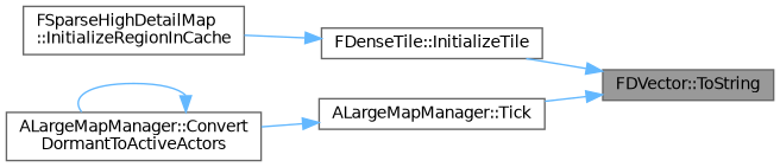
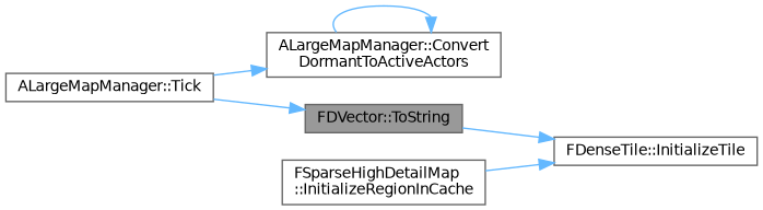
  digraph {
    rankdir=RL
    node [color=grey40 fillcolor=white fontname=Helvetica fontsize=10 shape=box style=filled]
    edge [color=steelblue1 dir=back fontname=Helvetica fontsize=10 labelfontname=Helvetica labelfontsize=10 style=solid]
    n1 [color=gray40 fillcolor=grey60 fontcolor=black height=0.2 label="FDVector::ToString" width=0.4]
    n2 [height=0.2 label="FDenseTile::InitializeTile" width=0.4]
    n3 [height=0.2 label="ALargeMapManager::Tick" width=0.4]
    n4 [height=0.2 label="ALargeMapManager::Convert\lDormantToActiveActors" width=0.4]
    n5 [height=0.2 label="FSparseHighDetailMap\l::InitializeRegionInCache" width=0.4]
-   n1 -> n2
+   n2 -> n1
    n1 -> n3
    n2 -> n5
-   n3 -> n4
+   n4 -> n3
    n4 -> n4
  }
